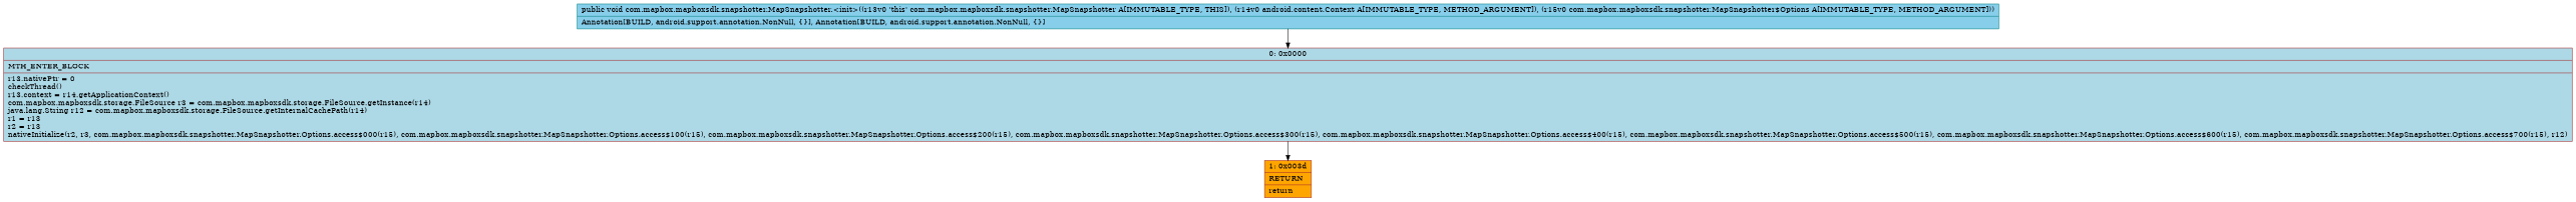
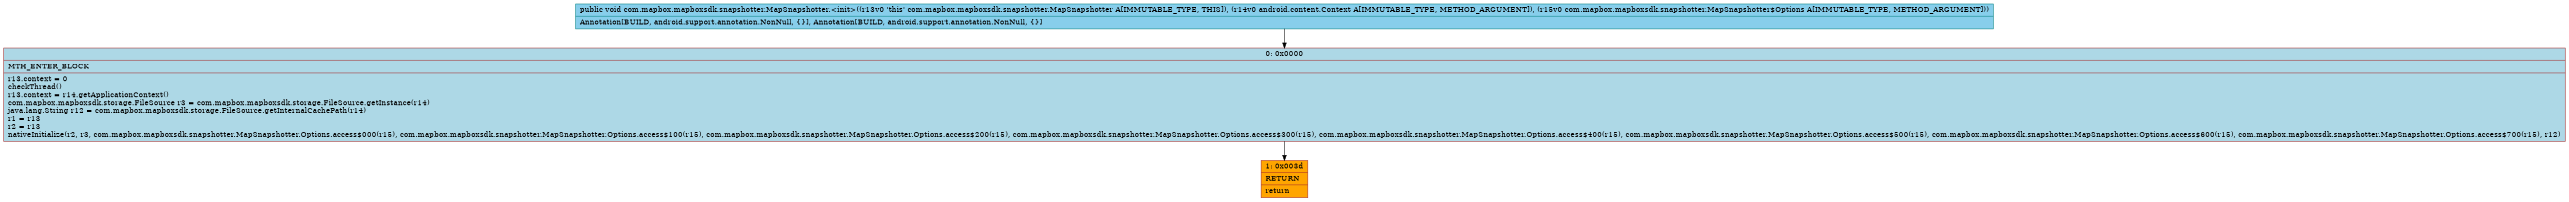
  digraph {
    node [shape=record style=filled color=brown]
-   n1 [label="{0\:\ 0x0000|MTH_ENTER_BLOCK\l|r13.nativePtr = 0\lcheckThread()\lr13.context = r14.getApplicationContext()\lcom.mapbox.mapboxsdk.storage.FileSource r3 = com.mapbox.mapboxsdk.storage.FileSource.getInstance(r14)\ljava.lang.String r12 = com.mapbox.mapboxsdk.storage.FileSource.getInternalCachePath(r14)\lr1 = r13\lr2 = r13\lnativeInitialize(r2, r3, com.mapbox.mapboxsdk.snapshotter.MapSnapshotter.Options.access$000(r15), com.mapbox.mapboxsdk.snapshotter.MapSnapshotter.Options.access$100(r15), com.mapbox.mapboxsdk.snapshotter.MapSnapshotter.Options.access$200(r15), com.mapbox.mapboxsdk.snapshotter.MapSnapshotter.Options.access$300(r15), com.mapbox.mapboxsdk.snapshotter.MapSnapshotter.Options.access$400(r15), com.mapbox.mapboxsdk.snapshotter.MapSnapshotter.Options.access$500(r15), com.mapbox.mapboxsdk.snapshotter.MapSnapshotter.Options.access$600(r15), com.mapbox.mapboxsdk.snapshotter.MapSnapshotter.Options.access$700(r15), r12)\l}" fillcolor=lightblue]
+   n1 [label="{0\:\ 0x0000|MTH_ENTER_BLOCK\l|r13.context = 0\lcheckThread()\lr13.context = r14.getApplicationContext()\lcom.mapbox.mapboxsdk.storage.FileSource r3 = com.mapbox.mapboxsdk.storage.FileSource.getInstance(r14)\ljava.lang.String r12 = com.mapbox.mapboxsdk.storage.FileSource.getInternalCachePath(r14)\lr1 = r13\lr2 = r13\lnativeInitialize(r2, r3, com.mapbox.mapboxsdk.snapshotter.MapSnapshotter.Options.access$000(r15), com.mapbox.mapboxsdk.snapshotter.MapSnapshotter.Options.access$100(r15), com.mapbox.mapboxsdk.snapshotter.MapSnapshotter.Options.access$200(r15), com.mapbox.mapboxsdk.snapshotter.MapSnapshotter.Options.access$300(r15), com.mapbox.mapboxsdk.snapshotter.MapSnapshotter.Options.access$400(r15), com.mapbox.mapboxsdk.snapshotter.MapSnapshotter.Options.access$500(r15), com.mapbox.mapboxsdk.snapshotter.MapSnapshotter.Options.access$600(r15), com.mapbox.mapboxsdk.snapshotter.MapSnapshotter.Options.access$700(r15), r12)\l}" fillcolor=lightblue]
    n2 [label="{1\:\ 0x003d|RETURN\l|return\l}" fillcolor=orange]
    n3 [label="{public void com.mapbox.mapboxsdk.snapshotter.MapSnapshotter.\<init\>((r13v0 'this' com.mapbox.mapboxsdk.snapshotter.MapSnapshotter A[IMMUTABLE_TYPE, THIS]), (r14v0 android.content.Context A[IMMUTABLE_TYPE, METHOD_ARGUMENT]), (r15v0 com.mapbox.mapboxsdk.snapshotter.MapSnapshotter$Options A[IMMUTABLE_TYPE, METHOD_ARGUMENT]))  | Annotation[BUILD, android.support.annotation.NonNull, \{\}], Annotation[BUILD, android.support.annotation.NonNull, \{\}]\l}" fillcolor=skyblue color=teal]
    n1 -> n2
    n3 -> n1
  }
